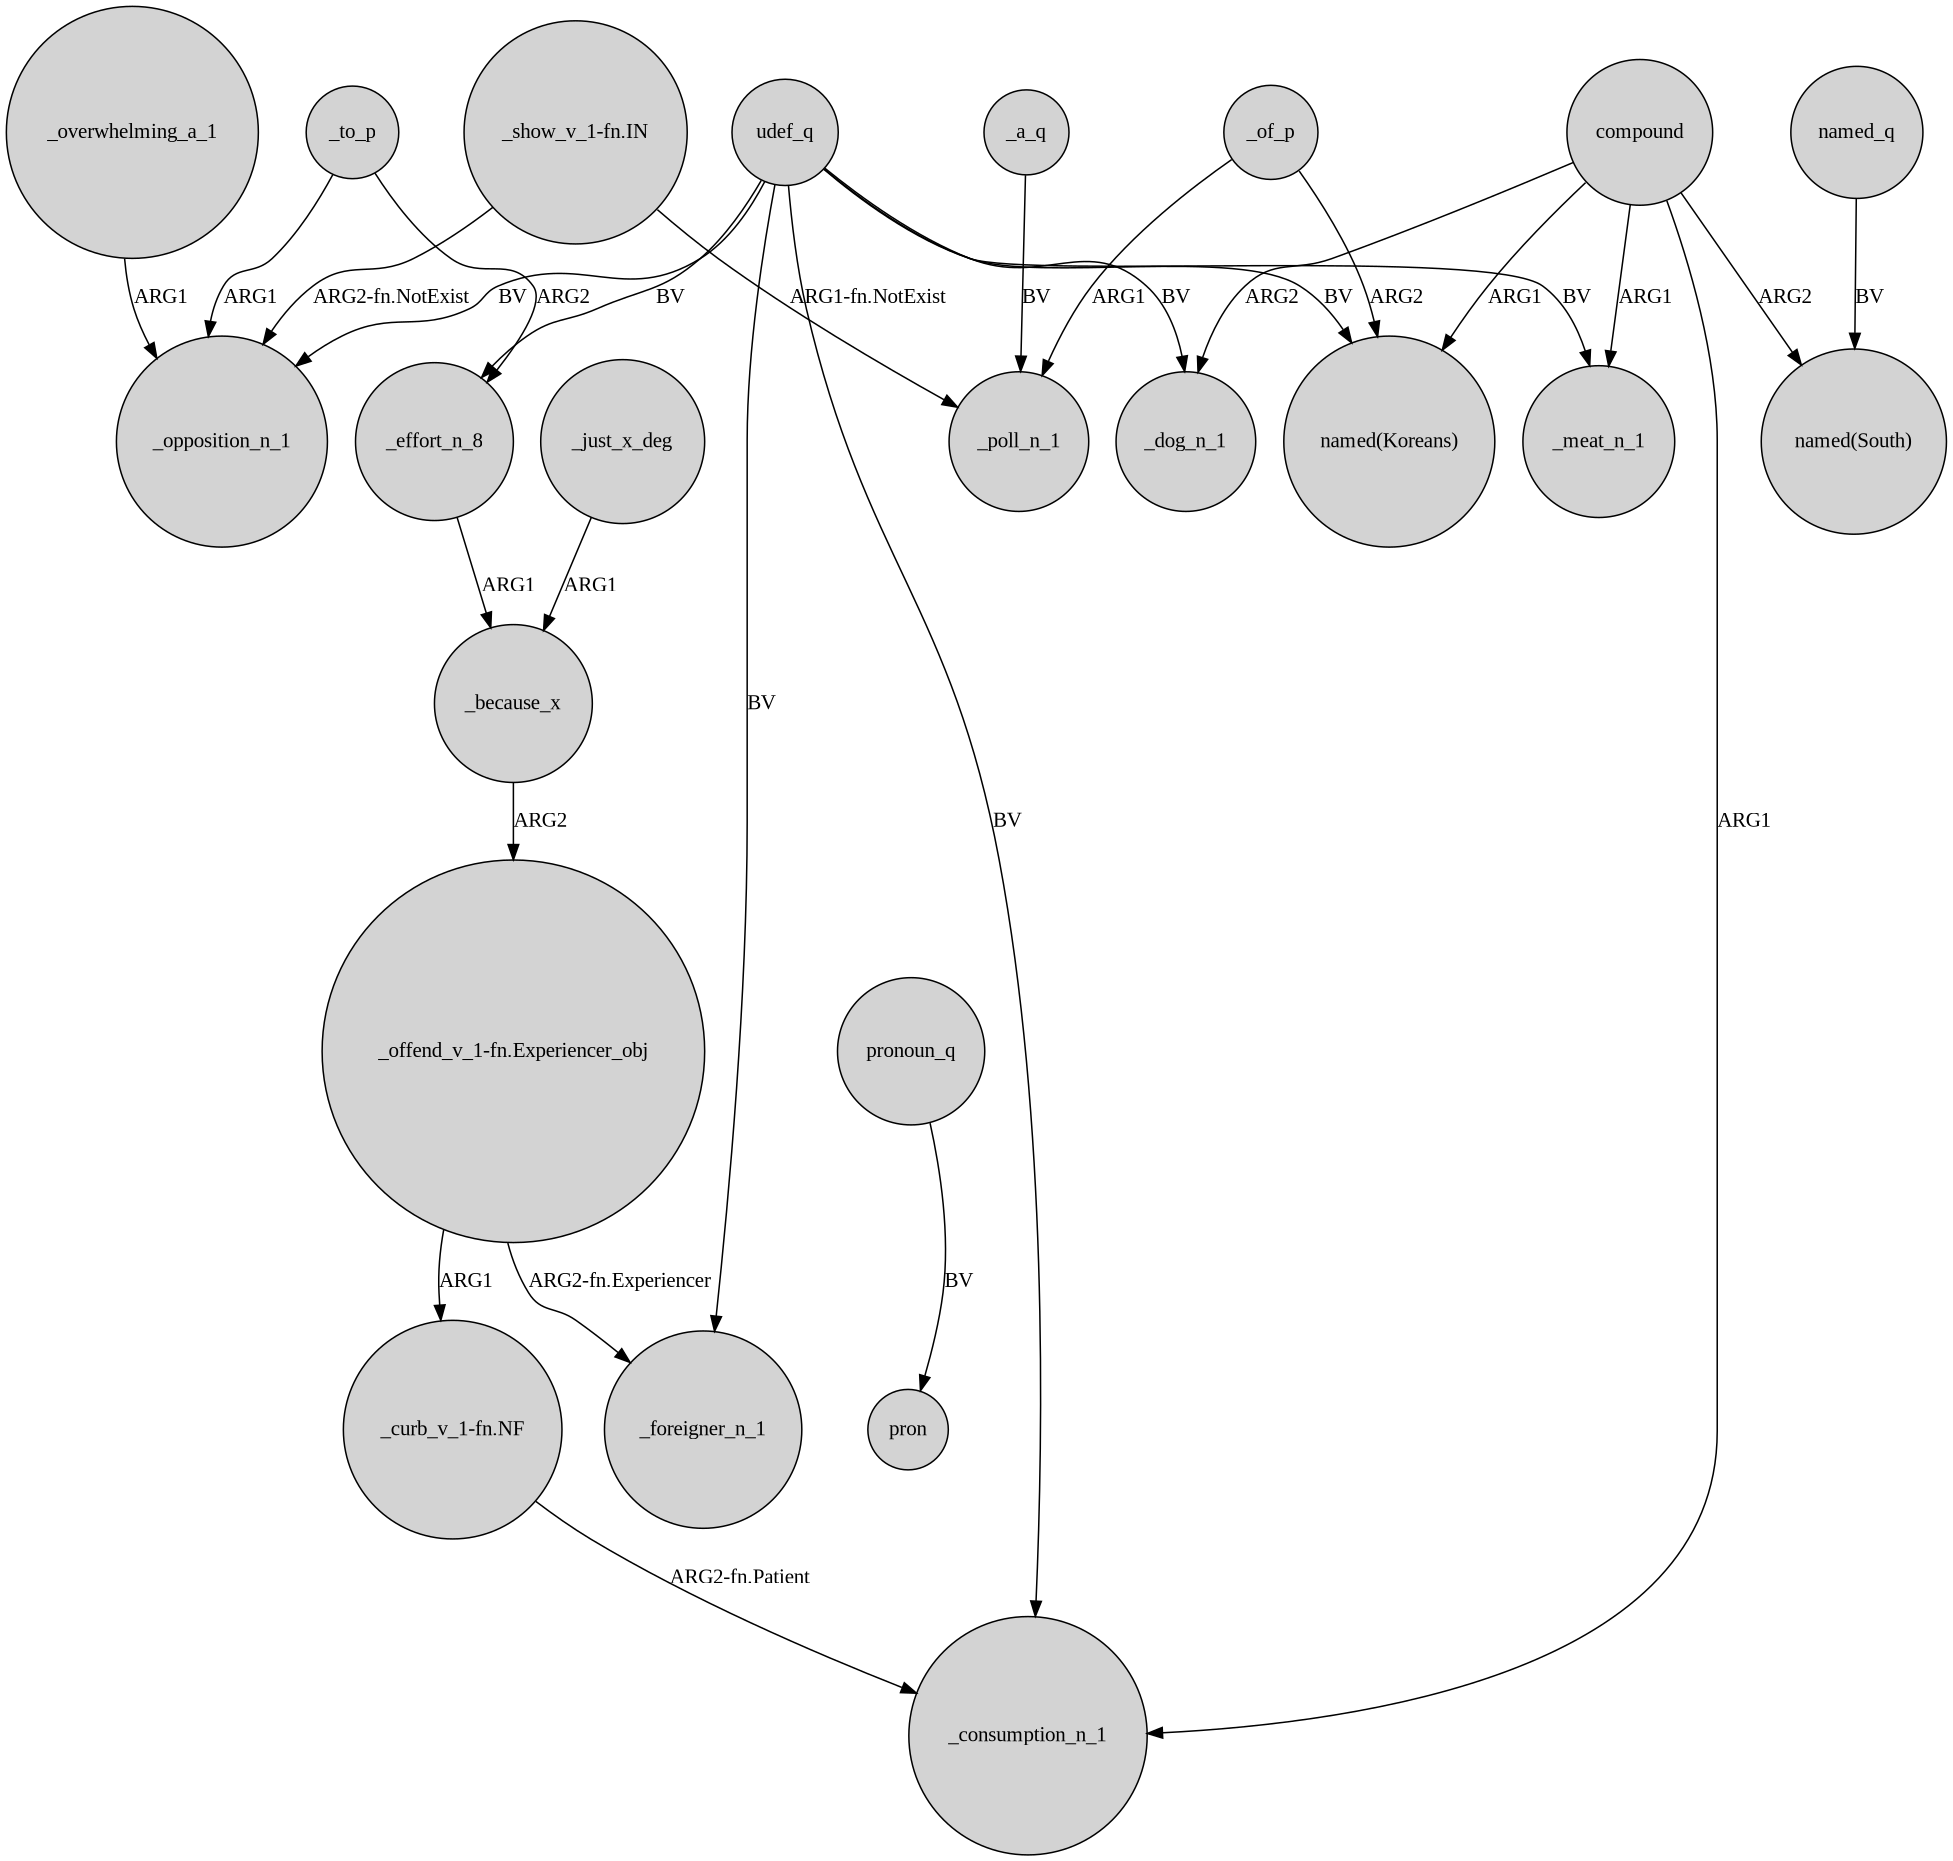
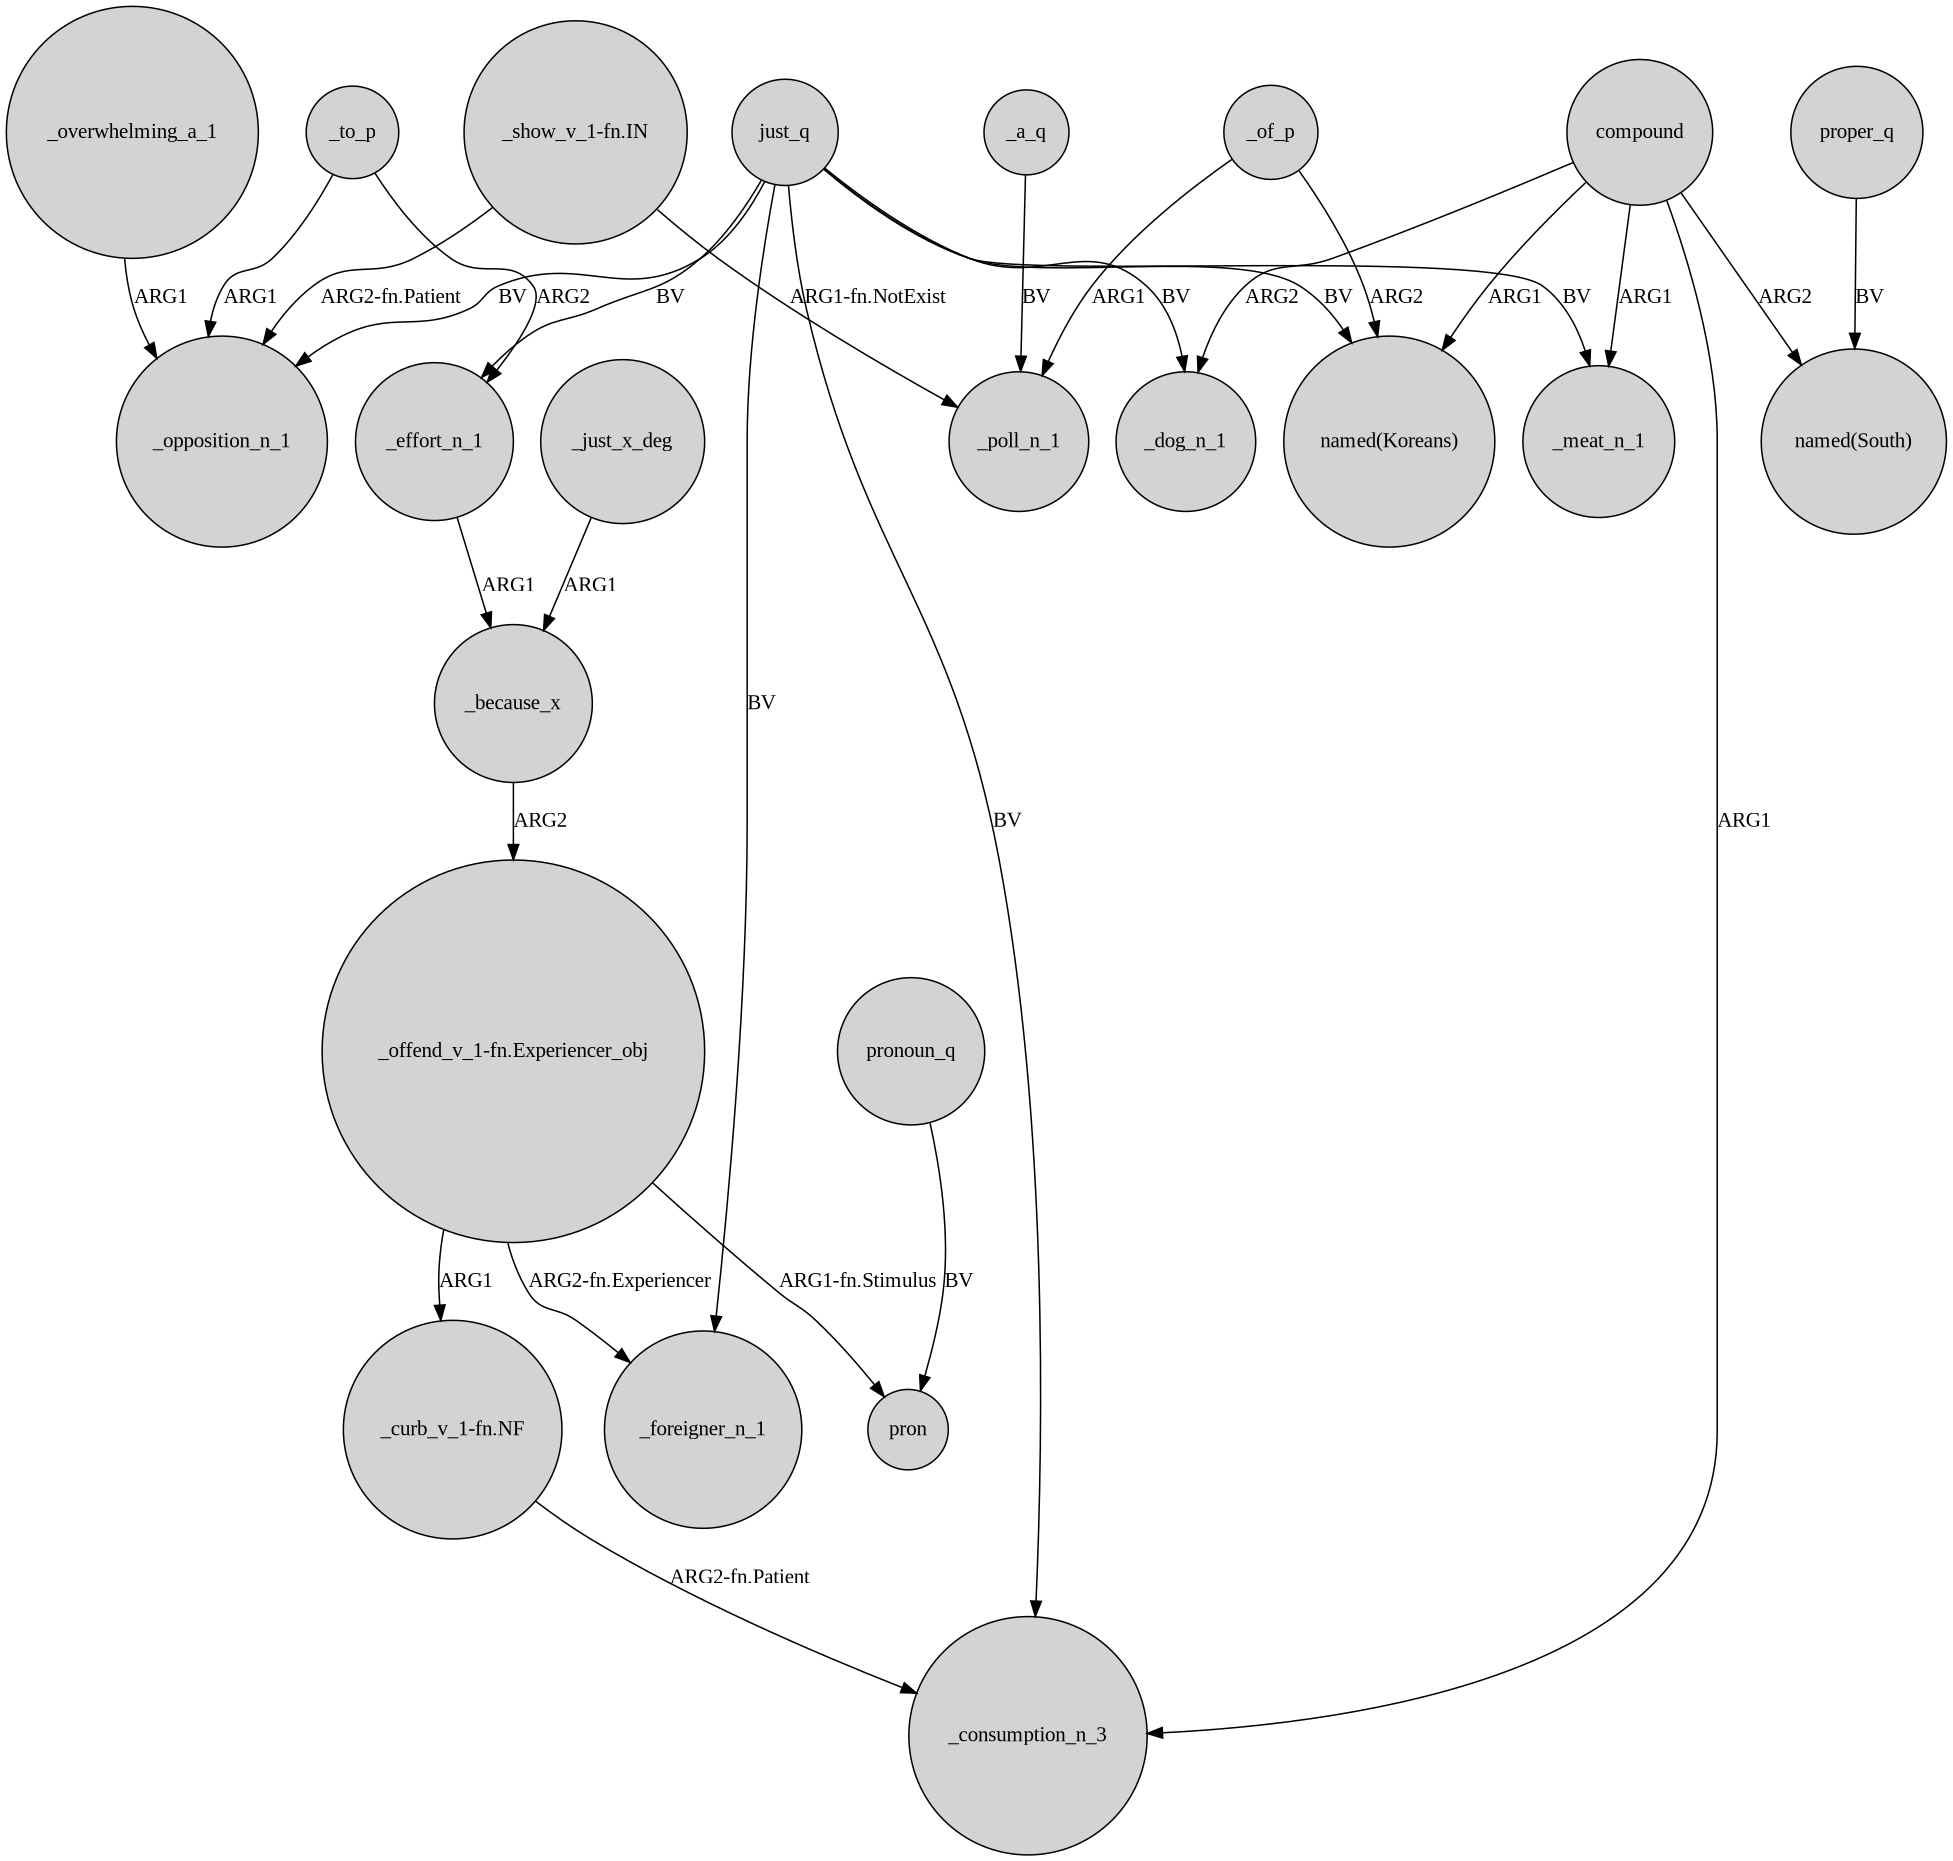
  digraph {
    fontname="Liberation Serif"
    node [fontname="Liberation Serif" shape=circle style=filled]
    edge [fontname="Liberation Serif"]
    _to_p
-   _effort_n_1 [label=_effort_n_8]
+   _effort_n_1
    _opposition_n_1
    _because_x
    "_offend_v_1-fn.Experiencer_obj"
    compound
    _dog_n_1
    "named(South)"
    "named(Koreans)"
-   _consumption_n_1
+   _consumption_n_1 [label=_consumption_n_3]
    _meat_n_1
    _just_x_deg
    "_curb_v_1-fn.NF"
    _foreigner_n_1
    pron
-   udef_q
+   udef_q [label=just_q]
    _a_q
    _poll_n_1
    _overwhelming_a_1
    pronoun_q
    "_show_v_1-fn.IN"
    _of_p
-   proper_q [label=named_q]
+   proper_q
    _to_p -> _effort_n_1 [label=ARG2]
    _to_p -> _opposition_n_1 [label=ARG1]
    _effort_n_1 -> _because_x [label=ARG1]
    _because_x -> "_offend_v_1-fn.Experiencer_obj" [label=ARG2]
    "_offend_v_1-fn.Experiencer_obj" -> "_curb_v_1-fn.NF" [label=ARG1]
    "_offend_v_1-fn.Experiencer_obj" -> _foreigner_n_1 [label="ARG2-fn.Experiencer"]
+   "_offend_v_1-fn.Experiencer_obj" -> pron [label="ARG1-fn.Stimulus"]
    compound -> _dog_n_1 [label=ARG2]
    compound -> "named(South)" [label=ARG2]
    compound -> "named(Koreans)" [label=ARG1]
    compound -> _consumption_n_1 [label=ARG1]
    compound -> _meat_n_1 [label=ARG1]
    _just_x_deg -> _because_x [label=ARG1]
    "_curb_v_1-fn.NF" -> _consumption_n_1 [label="ARG2-fn.Patient"]
    udef_q -> _effort_n_1 [label=BV]
    udef_q -> _opposition_n_1 [label=BV]
    udef_q -> _dog_n_1 [label=BV]
    udef_q -> "named(Koreans)" [label=BV]
    udef_q -> _consumption_n_1 [label=BV]
    udef_q -> _meat_n_1 [label=BV]
    udef_q -> _foreigner_n_1 [label=BV]
    _a_q -> _poll_n_1 [label=BV]
    _overwhelming_a_1 -> _opposition_n_1 [label=ARG1]
    pronoun_q -> pron [label=BV]
-   "_show_v_1-fn.IN" -> _opposition_n_1 [label="ARG2-fn.NotExist"]
+   "_show_v_1-fn.IN" -> _opposition_n_1 [label="ARG2-fn.Patient"]
    "_show_v_1-fn.IN" -> _poll_n_1 [label="ARG1-fn.NotExist"]
    _of_p -> "named(Koreans)" [label=ARG2]
    _of_p -> _poll_n_1 [label=ARG1]
    proper_q -> "named(South)" [label=BV]
  }
